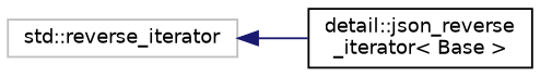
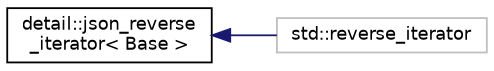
  digraph {
    rankdir=LR
    node [fillcolor=white fontname=Helvetica fontsize=10 shape=record style=filled]
    n1 [color=grey75 height=0.2 label="std::reverse_iterator" width=0.4]
    n2 [color=black height=0.2 label="detail::json_reverse\l_iterator\< Base \>" width=0.4]
-   n1 -> n2 [color=midnightblue dir=back fontname=Helvetica fontsize=10 labelfontname=Helvetica labelfontsize=10 style=solid]
+   n2 -> n1 [color=midnightblue dir=back fontname=Helvetica fontsize=10 labelfontname=Helvetica labelfontsize=10 style=solid]
  }
